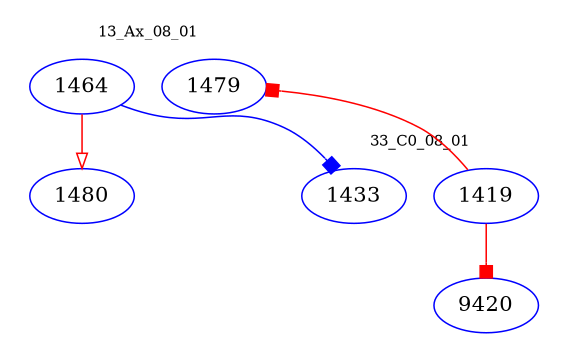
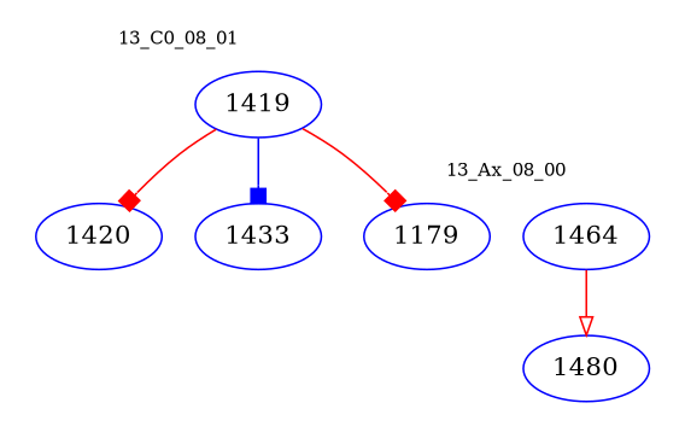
  digraph {
    node [color=blue]
    edge [arrowhead=box color=red]
    n1 [label=1464]
    n2 [label=1480]
-   n3 [label=1479]
+   n3 [label=1179]
    n4 [label=1419]
-   n5 [label=9420]
+   n5 [label=1420]
    n6 [label=1433]
    subgraph cluster_1 {
      color=white
      fontsize=10
-     label="13_Ax_08_01"
+     label="13_Ax_08_00"
      n1
      n2
      n3
    }
    subgraph cluster_2 {
      color=white
      fontsize=10
-     label="33_C0_08_01"
+     label="13_C0_08_01"
      n4
      n5
      n6
    }
    n1 -> n2 [arrowhead=onormal]
    n4 -> n3
    n4 -> n5
-   n1 -> n6 [color=blue]
+   n4 -> n6 [color=blue]
  }
